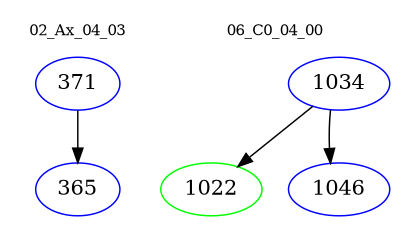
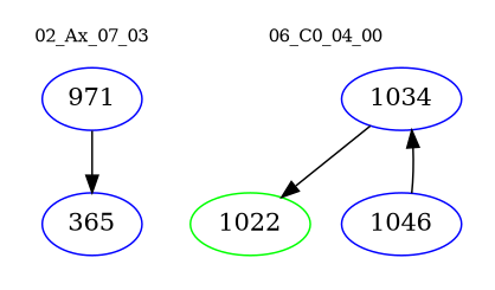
  digraph {
    node [color=blue]
    edge [color=black]
-   n1 [label=371]
+   n1 [label=971]
    n2 [label=365]
    n3 [label=1034]
    n4 [color=green label=1022]
    n5 [label=1046]
    subgraph cluster_1 {
      color=white
      fontsize=10
-     label="02_Ax_04_03"
+     label="02_Ax_07_03"
      n1
      n2
    }
    subgraph cluster_2 {
      color=white
      fontsize=10
      label="06_C0_04_00"
      n3
      n4
      n5
    }
    n1 -> n2
    n3 -> n4
-   n3 -> n5
+   n5 -> n3
  }
